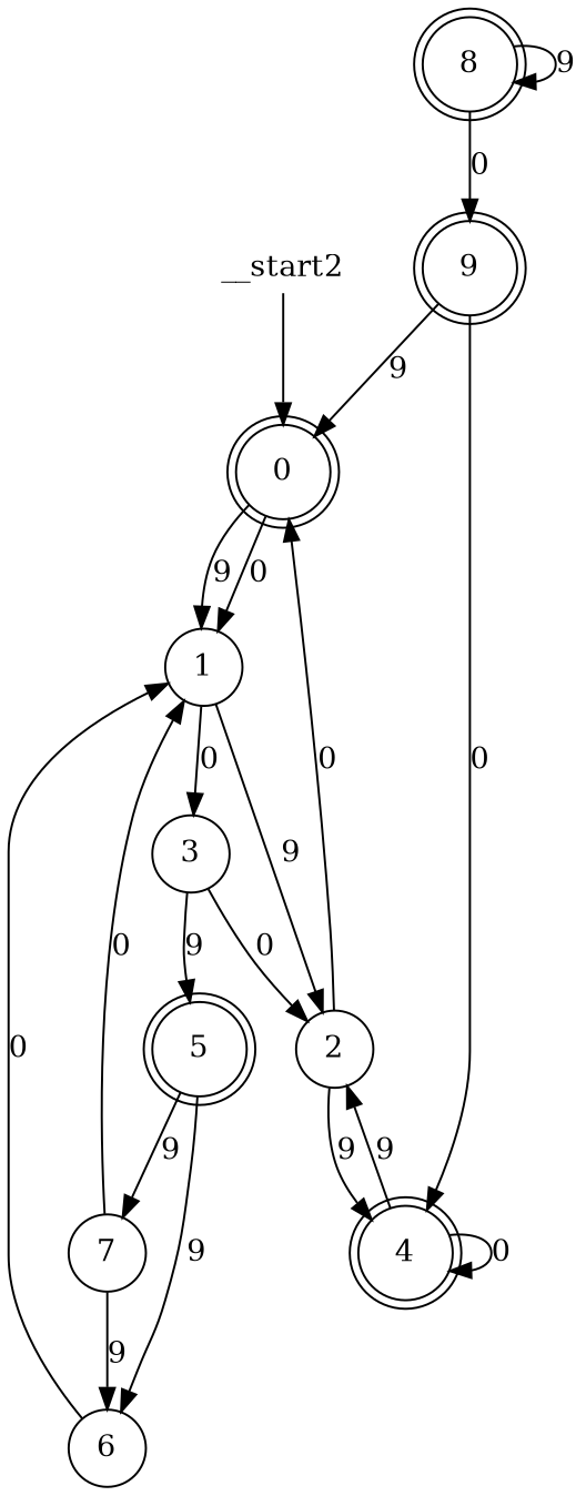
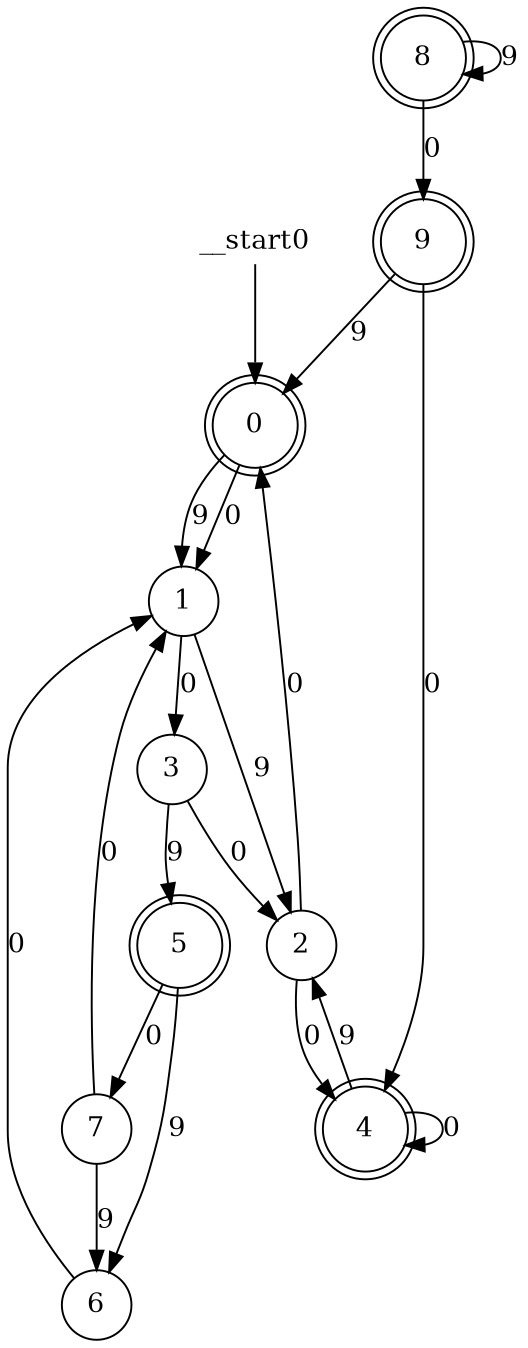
  digraph {
    node [shape=doublecircle]
    n1 [label=0]
    n2 [label=1 shape=circle]
    n3 [label=2 shape=circle]
    n4 [label=3 shape=circle]
    n5 [label=4]
    n6 [label=5]
    n7 [label=6 shape=circle]
    n8 [label=7 shape=circle]
    n9 [label=8]
    n10 [label=9]
-   __start0 [height=0 shape=none width=0 label=__start2]
+   __start0 [height=0 shape=none width=0]
    n1 -> n2 [label=9]
    n1 -> n2 [label=0]
    n2 -> n3 [label=9]
    n2 -> n4 [label=0]
    n3 -> n1 [label=0]
-   n3 -> n5 [label=9]
+   n3 -> n5 [label=0]
    n4 -> n3 [label=0]
    n4 -> n6 [label=9]
    n5 -> n3 [label=9]
    n5 -> n5 [label=0]
    n6 -> n7 [label=9]
-   n6 -> n8 [label=9]
+   n6 -> n8 [label=0]
    n7 -> n2 [label=0]
    n8 -> n2 [label=0]
    n8 -> n7 [label=9]
    n9 -> n9 [label=9]
    n9 -> n10 [label=0]
    n10 -> n1 [label=9]
    n10 -> n5 [label=0]
    __start0 -> n1
  }
